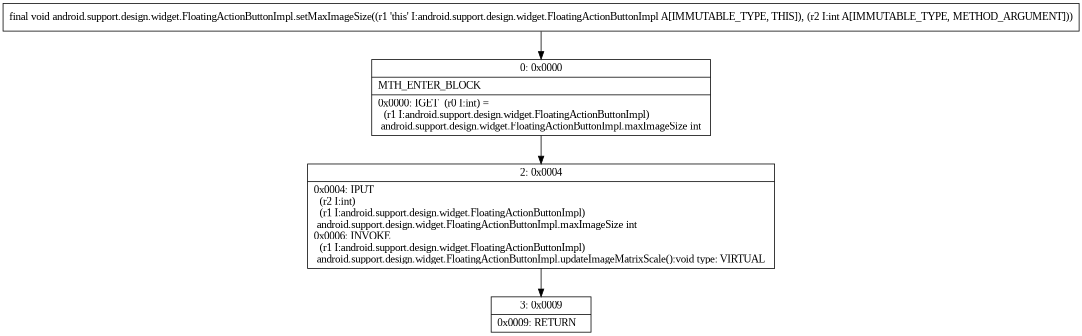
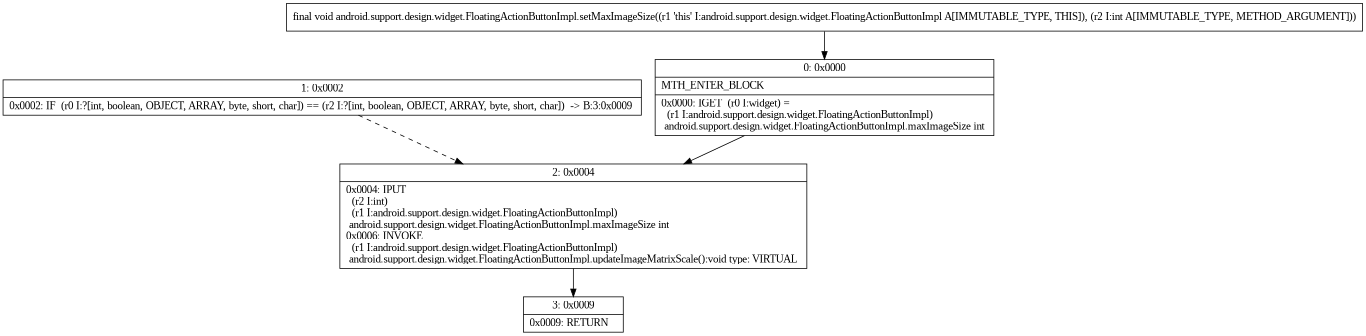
  digraph {
    fontname="Liberation Serif"
    node [fontname="Liberation Serif" shape=record]
    edge [fontname="Liberation Serif"]
-   n1 [label="{0\:\ 0x0000|MTH_ENTER_BLOCK\l|0x0000: IGET  (r0 I:int) = \l  (r1 I:android.support.design.widget.FloatingActionButtonImpl)\l android.support.design.widget.FloatingActionButtonImpl.maxImageSize int \l}"]
+   n1 [label="{0\:\ 0x0000|MTH_ENTER_BLOCK\l|0x0000: IGET  (r0 I:widget) = \l  (r1 I:android.support.design.widget.FloatingActionButtonImpl)\l android.support.design.widget.FloatingActionButtonImpl.maxImageSize int \l}"]
    n2 [label="{2\:\ 0x0004|0x0004: IPUT  \l  (r2 I:int)\l  (r1 I:android.support.design.widget.FloatingActionButtonImpl)\l android.support.design.widget.FloatingActionButtonImpl.maxImageSize int \l0x0006: INVOKE  \l  (r1 I:android.support.design.widget.FloatingActionButtonImpl)\l android.support.design.widget.FloatingActionButtonImpl.updateImageMatrixScale():void type: VIRTUAL \l}"]
+   n3 [label="{1\:\ 0x0002|0x0002: IF  (r0 I:?[int, boolean, OBJECT, ARRAY, byte, short, char]) == (r2 I:?[int, boolean, OBJECT, ARRAY, byte, short, char])  \-\> B:3:0x0009 \l}"]
    n4 [label="{3\:\ 0x0009|0x0009: RETURN   \l}"]
    n5 [label="{final void android.support.design.widget.FloatingActionButtonImpl.setMaxImageSize((r1 'this' I:android.support.design.widget.FloatingActionButtonImpl A[IMMUTABLE_TYPE, THIS]), (r2 I:int A[IMMUTABLE_TYPE, METHOD_ARGUMENT])) }"]
    n1 -> n2
    n2 -> n4
+   n3 -> n2 [style=dashed]
    n5 -> n1
  }
